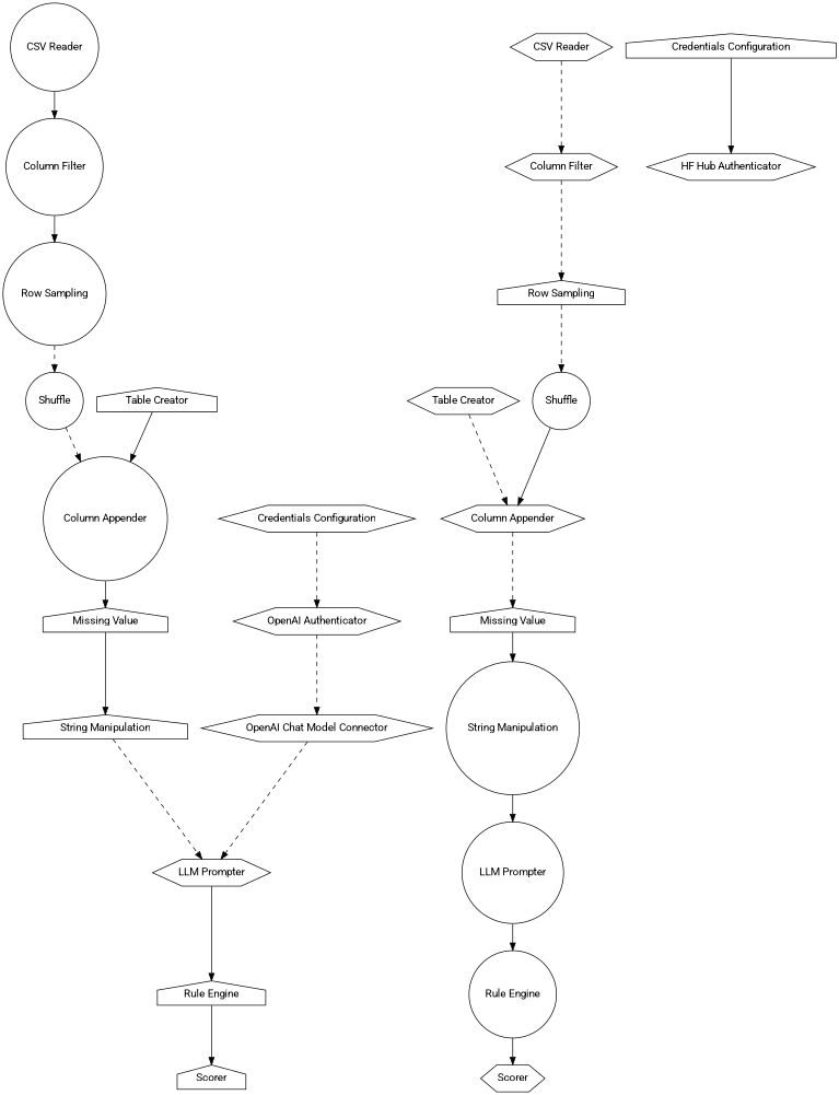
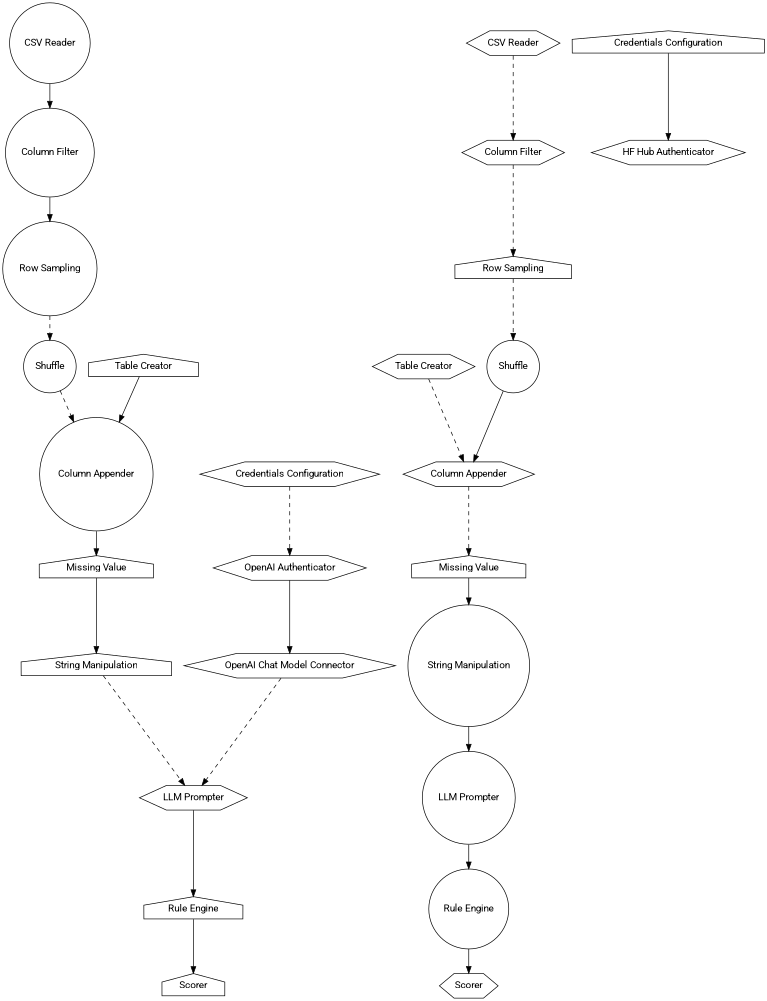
  digraph {
    fontname=Roboto
    rankdir=TB
    node [fontname=Roboto shape=hexagon]
    edge [fontname=Roboto style=solid]
    n1 [label="CSV Reader" shape=circle]
    n2 [label="Column Filter" shape=circle]
    n3 [label="Row Sampling" shape=circle]
    n4 [label="OpenAI Chat Model Connector"]
    n5 [label="LLM Prompter"]
    n6 [label="Rule Engine" shape=house]
    n7 [label="Table Creator"]
    n8 [label="Column Appender"]
    n9 [label="Missing Value" shape=house]
    n10 [label="String Manipulation" shape=house]
    n11 [label="Credentials Configuration"]
    n12 [label="OpenAI Authenticator"]
    n13 [label="Column Appender" shape=circle]
    n14 [label="Missing Value" shape=house]
    n15 [label="Column Filter"]
    n16 [label="Row Sampling" shape=house]
    n17 [label=Shuffle shape=circle]
    n18 [label="CSV Reader"]
    n19 [label=Shuffle shape=circle]
    n20 [label="Rule Engine" shape=circle]
    n21 [label=Scorer]
    n22 [label="Table Creator" shape=house]
    n23 [label="Credentials Configuration" shape=house]
    n24 [label="HF Hub Authenticator"]
    n25 [label="LLM Prompter" shape=circle]
    n26 [label="String Manipulation" shape=circle]
    n27 [label=Scorer shape=house]
    n1 -> n2
    n2 -> n3
    n3 -> n19 [style=dashed]
    n4 -> n5 [style=dashed]
    n5 -> n6
    n6 -> n27
    n7 -> n8 [style=dashed]
    n8 -> n9 [style=dashed]
    n9 -> n26
    n10 -> n5 [style=dashed]
    n11 -> n12 [style=dashed]
-   n12 -> n4 [style=dashed]
+   n12 -> n4
    n13 -> n14
    n14 -> n10
    n15 -> n16 [style=dashed]
    n16 -> n17 [style=dashed]
    n17 -> n8
    n18 -> n15 [style=dashed]
    n19 -> n13 [style=dashed]
    n20 -> n21
    n22 -> n13
    n23 -> n24
    n25 -> n20
    n26 -> n25
  }
